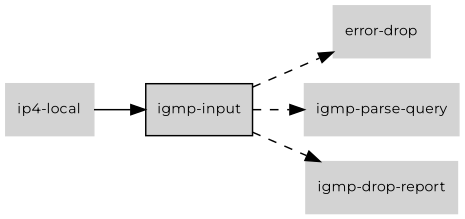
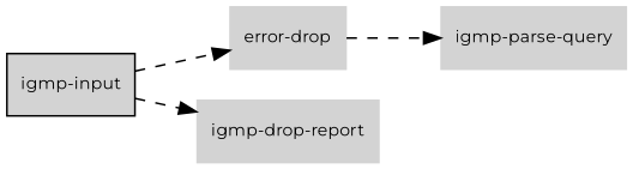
  digraph {
    fontname=Montserrat
    rankdir=LR
    node [color=lightgray fillcolor=lightgray fontcolor=black fontname=Montserrat fontsize=10 shape=box style=filled]
    edge [fontname=Montserrat fontsize=8 style=dashed]
    "igmp-input" [color=black]
    "error-drop"
    "igmp-parse-query"
    n4 [label="igmp-drop-report"]
-   "ip4-local"
    "igmp-input" -> "error-drop"
-   "igmp-input" -> "igmp-parse-query"
+   "error-drop" -> "igmp-parse-query"
    "igmp-input" -> n4
-   "ip4-local" -> "igmp-input" [style=solid]
  }
